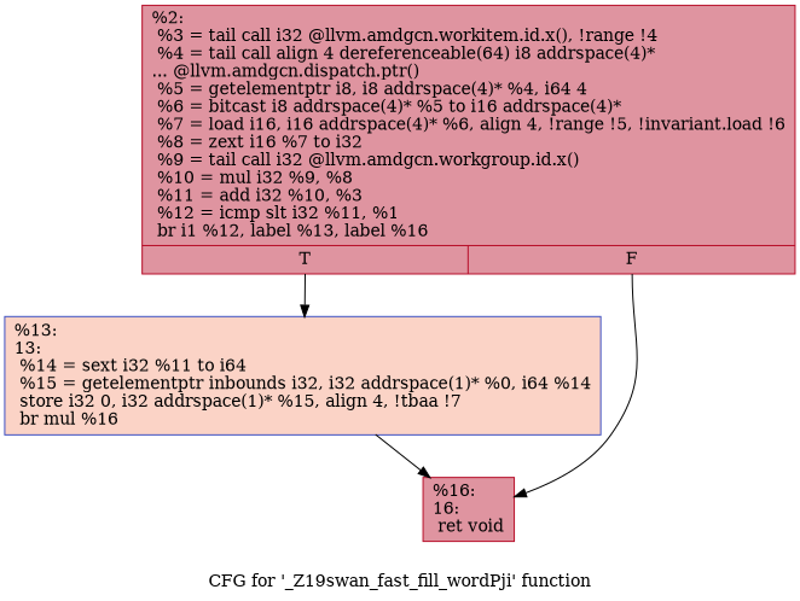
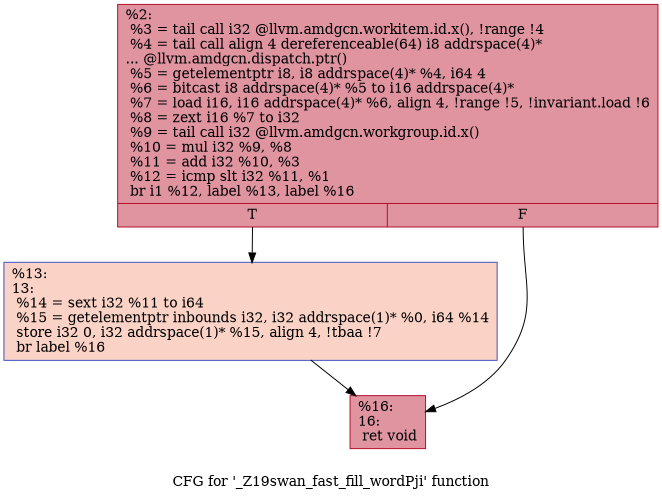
  digraph {
    label="CFG for '_Z19swan_fast_fill_wordPji' function"
    node [color="#b70d28ff" fillcolor="#b70d2870" shape=record style=filled]
    n1 [label="{%2:\l  %3 = tail call i32 @llvm.amdgcn.workitem.id.x(), !range !4\l  %4 = tail call align 4 dereferenceable(64) i8 addrspace(4)*\l... @llvm.amdgcn.dispatch.ptr()\l  %5 = getelementptr i8, i8 addrspace(4)* %4, i64 4\l  %6 = bitcast i8 addrspace(4)* %5 to i16 addrspace(4)*\l  %7 = load i16, i16 addrspace(4)* %6, align 4, !range !5, !invariant.load !6\l  %8 = zext i16 %7 to i32\l  %9 = tail call i32 @llvm.amdgcn.workgroup.id.x()\l  %10 = mul i32 %9, %8\l  %11 = add i32 %10, %3\l  %12 = icmp slt i32 %11, %1\l  br i1 %12, label %13, label %16\l|{<s0>T|<s1>F}}"]
-   n2 [color="#3d50c3ff" fillcolor="#f59c7d70" label="{%13:\l13:                                               \l  %14 = sext i32 %11 to i64\l  %15 = getelementptr inbounds i32, i32 addrspace(1)* %0, i64 %14\l  store i32 0, i32 addrspace(1)* %15, align 4, !tbaa !7\l  br mul %16\l}"]
+   n2 [color="#3d50c3ff" fillcolor="#f59c7d70" label="{%13:\l13:                                               \l  %14 = sext i32 %11 to i64\l  %15 = getelementptr inbounds i32, i32 addrspace(1)* %0, i64 %14\l  store i32 0, i32 addrspace(1)* %15, align 4, !tbaa !7\l  br label %16\l}"]
    n3 [label="{%16:\l16:                                               \l  ret void\l}"]
    n1 -> n2 [tailport=s0]
    n1 -> n3 [tailport=s1]
    n2 -> n3
  }
